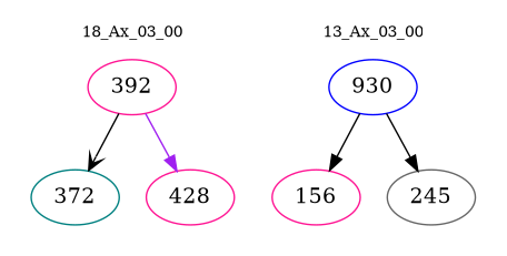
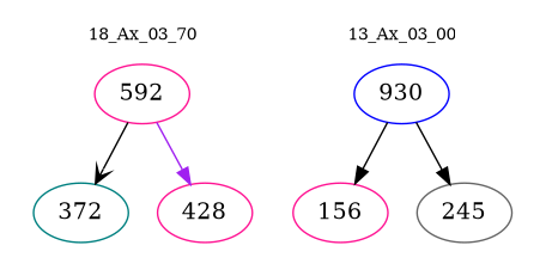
  digraph {
    node [color=deeppink]
    edge [arrowhead=normal color=black]
-   n1 [label=392]
+   n1 [label=592]
    n2 [color=teal label=372]
    n3 [label=428]
    n4 [color=blue label=930]
    n5 [label=156]
    n6 [color=gray40 label=245]
    subgraph cluster_1 {
      color=white
      fontsize=10
-     label="18_Ax_03_00"
+     label="18_Ax_03_70"
      n1
      n2
      n3
    }
    subgraph cluster_2 {
      color=white
      fontsize=10
      label="13_Ax_03_00"
      n4
      n5
      n6
    }
    n1 -> n2 [arrowhead=vee]
    n1 -> n3 [color=purple]
    n4 -> n5
    n4 -> n6
  }
